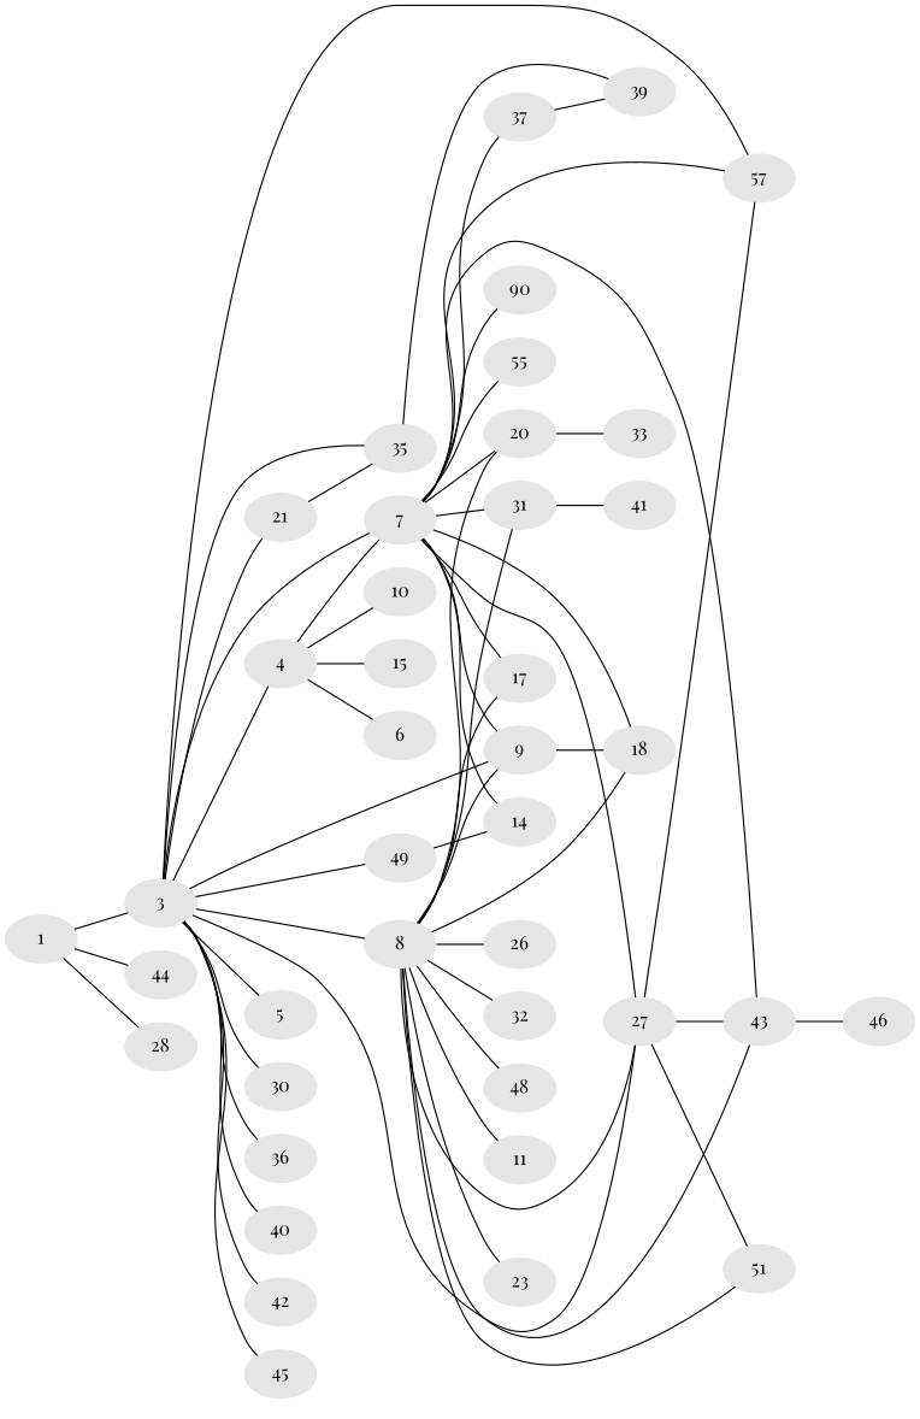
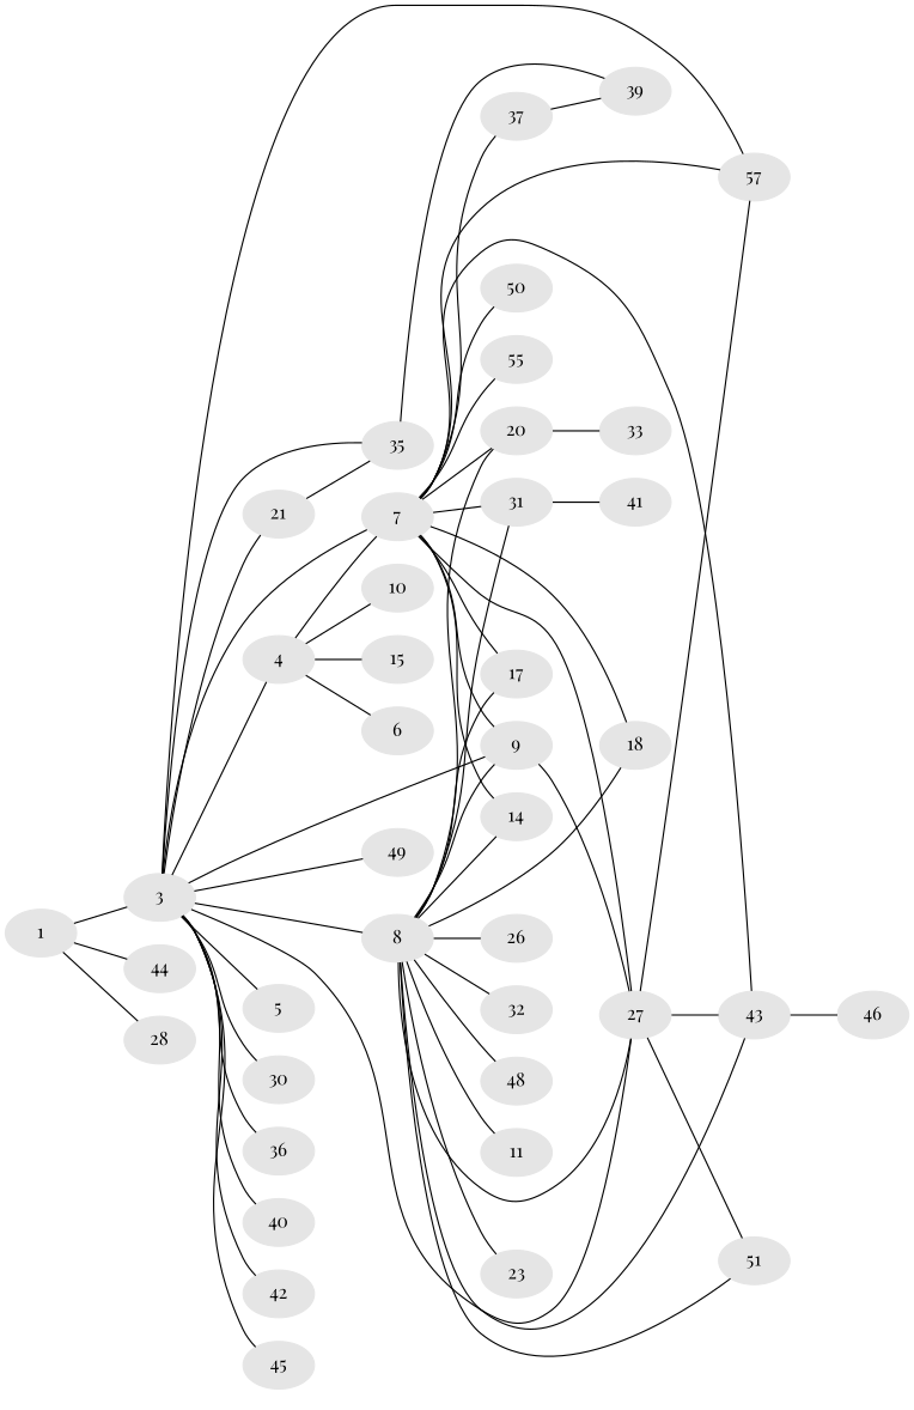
  graph {
    fontname="Playfair Display"
    rankdir=LR
    node [color=gray90 fontname="Playfair Display" style=filled]
    edge [fontname="Playfair Display"]
    1 [super="+2"]
    3 [super="+24"]
    44
    28 [super="+34"]
    4 [super="+19"]
    5
    7 [super="+22"]
    8 [super="+13"]
    9 [super="+56"]
    21
    27 [super="+47"]
    30 [super="+52"]
    35 [super="+38"]
    36
    40
    42
    45
    49
    57
    6
    10
    15
    14
    17 [super="+58"]
    18 [super="+25"]
    20 [super="+29"]
    31
    37
    43 [super="+53"]
-   50 [label=90]
+   50
    55
    11
    23
    26
    32
    48
    51 [super="+54"]
    39
    33
    41
    46
    1 -- 3 [weight=2]
    1 -- 44
    1 -- 28
    3 -- 4
    3 -- 5
    3 -- 7
    3 -- 8
    3 -- 9
    3 -- 21
    3 -- 27
    3 -- 30
    3 -- 35
    3 -- 36
    3 -- 40
    3 -- 42
    3 -- 45
    3 -- 49
    3 -- 57
    4 -- 7
    4 -- 6
    4 -- 10
    4 -- 15
    7 -- 9 [weight=2]
    7 -- 27
    7 -- 57
    7 -- 14
    7 -- 17
    7 -- 18
    7 -- 20
    7 -- 31
    7 -- 37
    7 -- 43
    7 -- 50
    7 -- 55
    8 -- 9
    8 -- 27
-   49 -- 14
+   8 -- 14
    8 -- 17
    8 -- 18
    8 -- 20
    8 -- 31
    8 -- 43
    8 -- 11
    8 -- 23
    8 -- 26
    8 -- 32
    8 -- 48
    8 -- 51
-   9 -- 18
+   9 -- 27
    21 -- 35
    27 -- 57
    27 -- 43
    27 -- 51
    35 -- 39
    20 -- 33
    31 -- 41
    37 -- 39
    43 -- 46
  }
